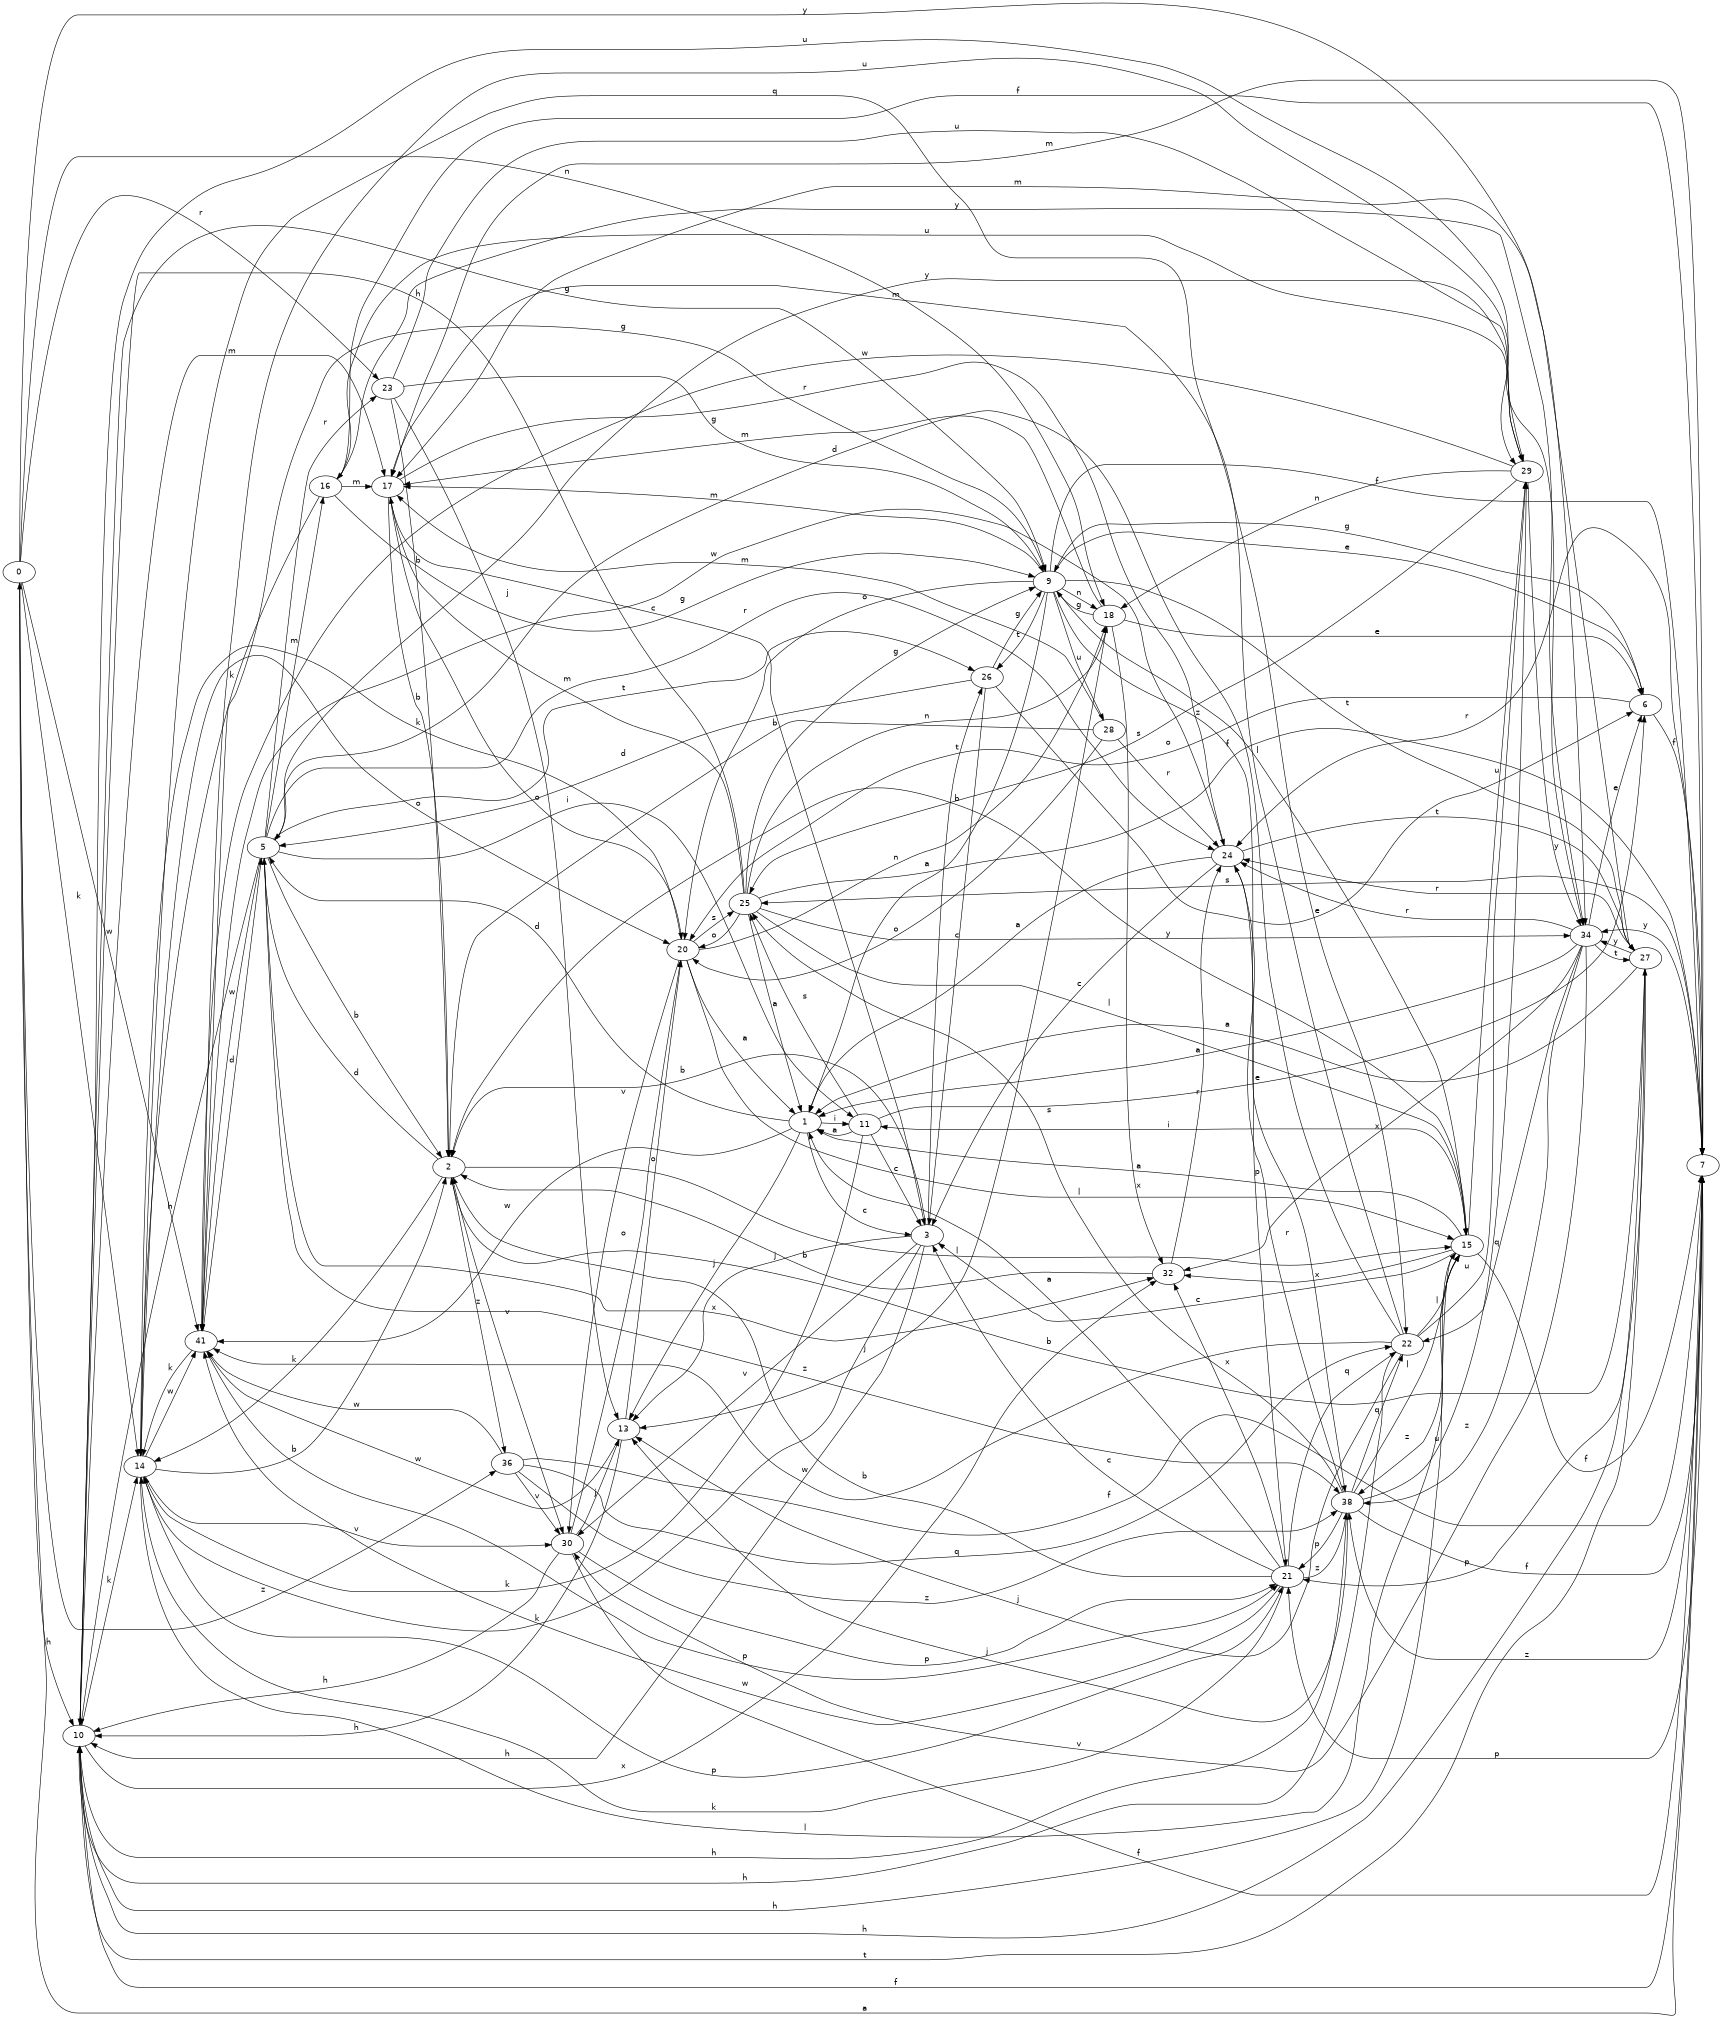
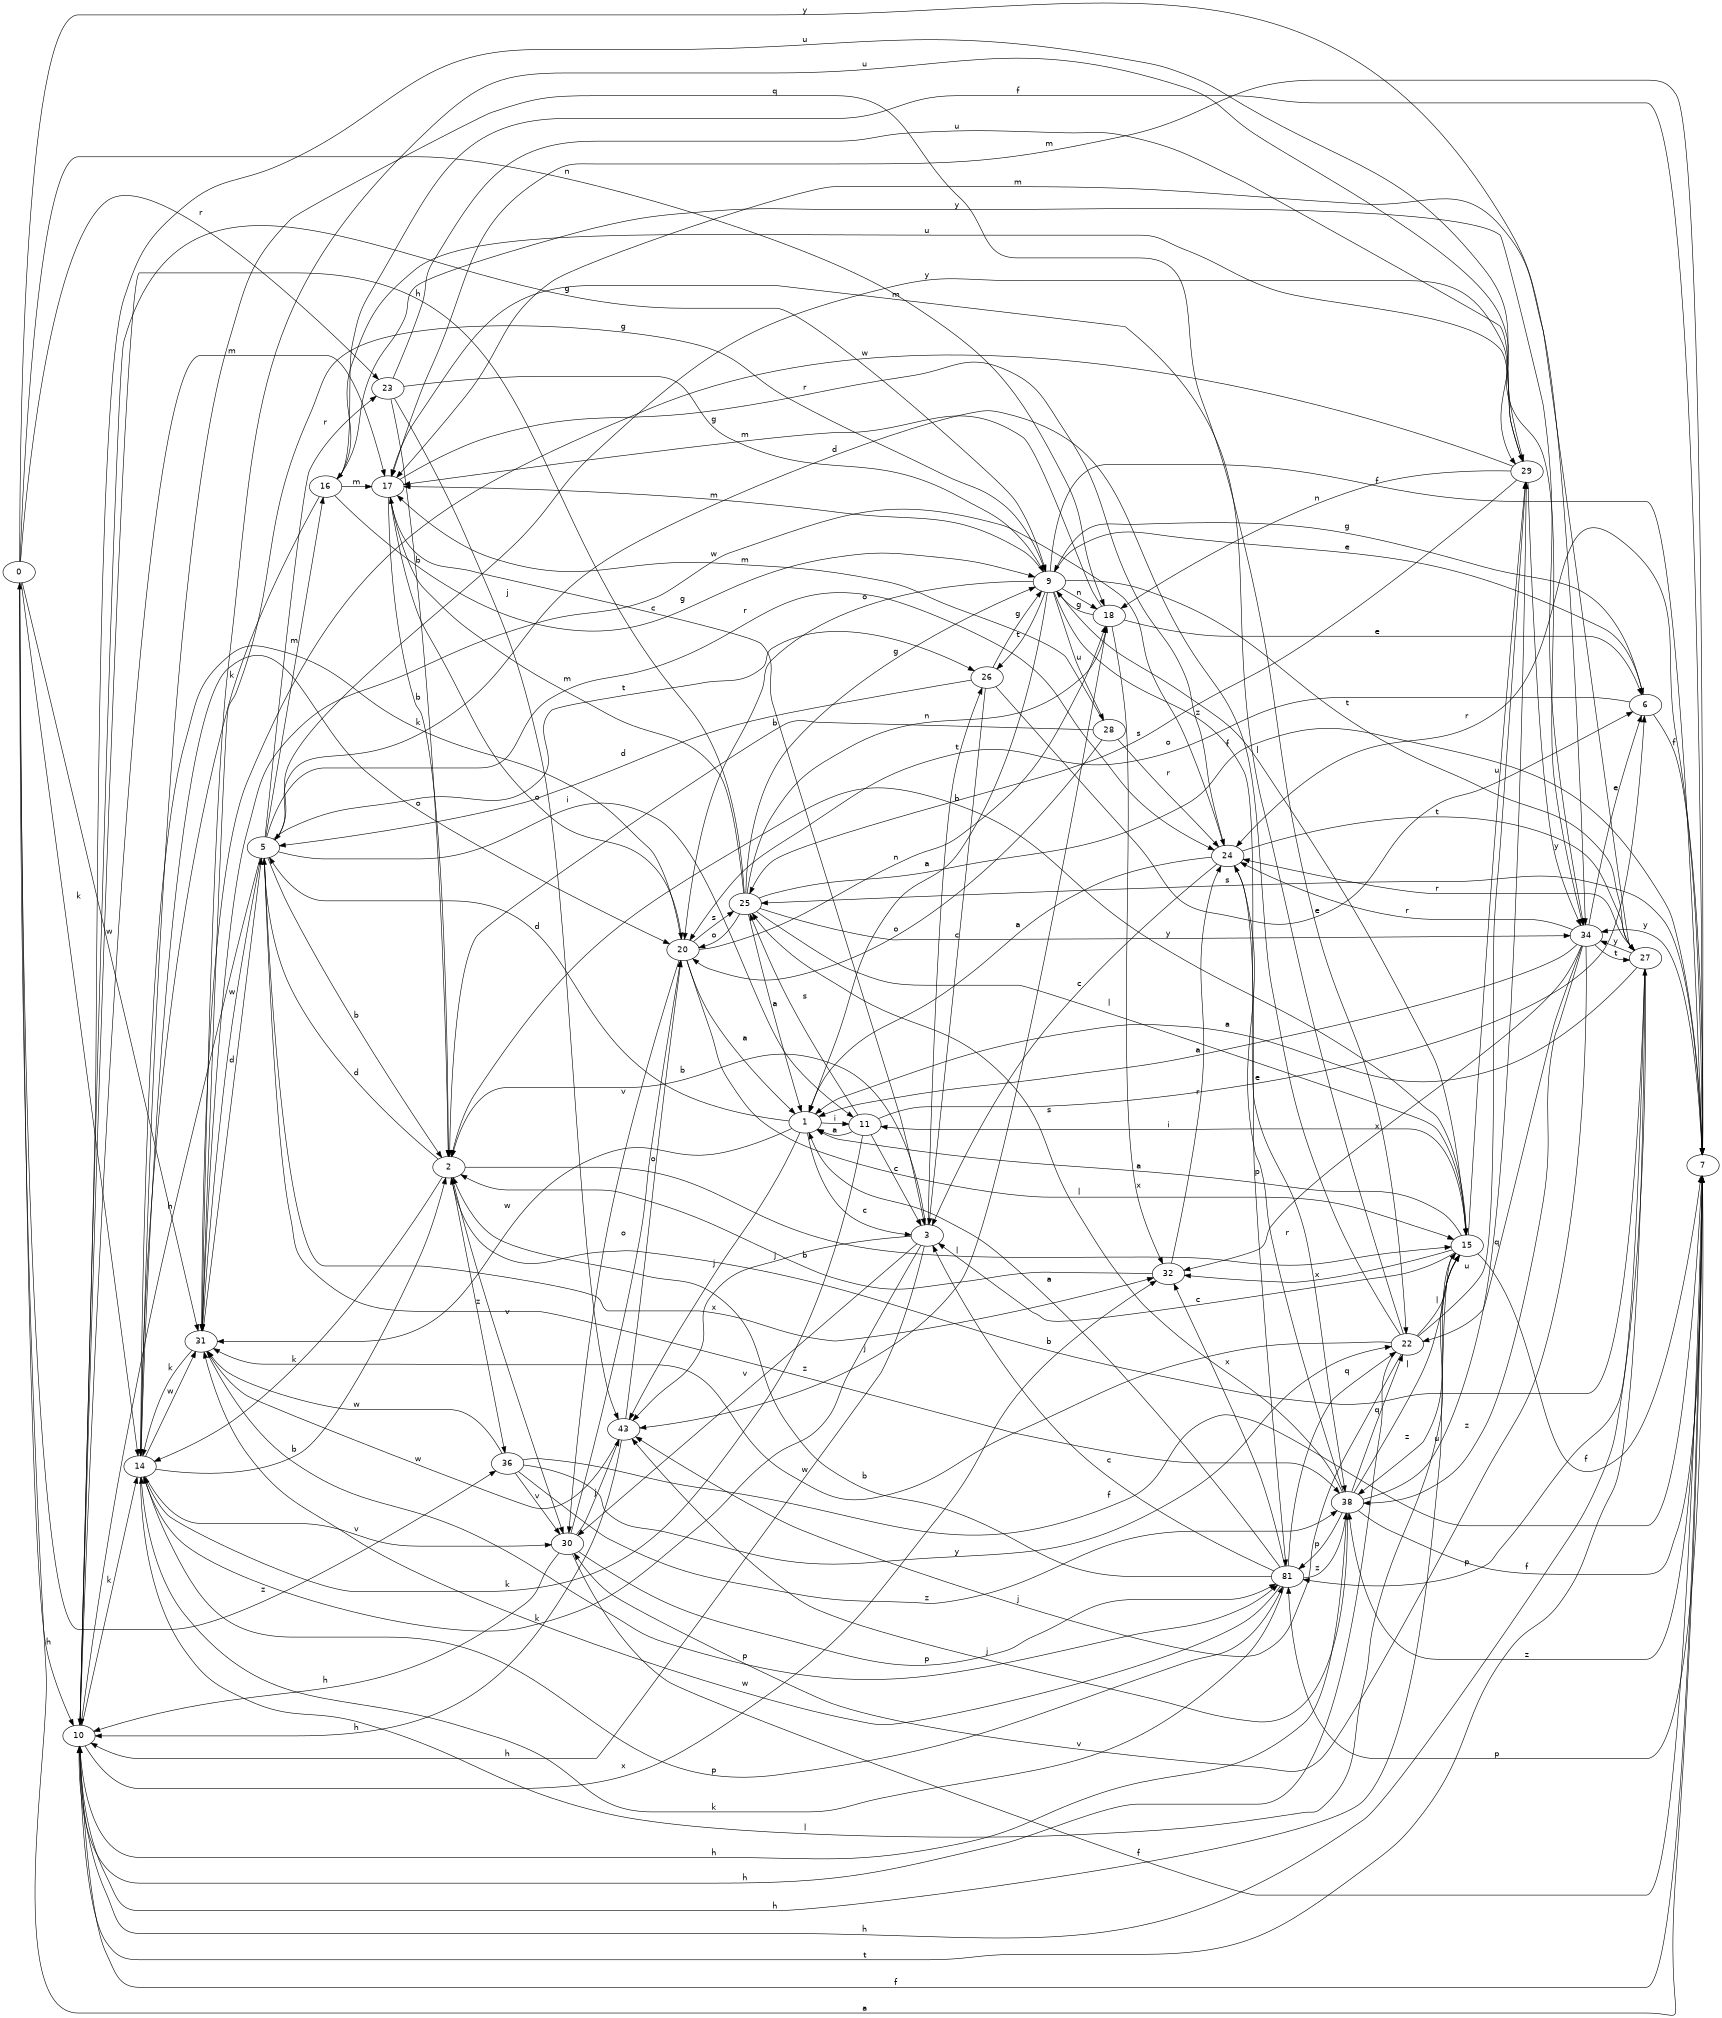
  strict digraph {
    fontname="DejaVu Sans"
    rankdir=LR
    node [fontname="DejaVu Sans"]
    edge [fontname="DejaVu Sans"]
    0
    10
    14
    18
    23
-   31 [label=41]
+   31
    34
    36
    32
    7
    9
    17
    27
    29
    2
    15
    30
    20
-   21
+   21 [label=81]
    22
-   13
+   13 [label=43]
    6
    5
    1
    24
    38
    3
    11
    26
    16
    25
    28
    0 -> 10 [label=h]
    0 -> 14 [label=k]
    0 -> 18 [label=n]
    0 -> 23 [label=r]
    0 -> 31 [label=w]
    0 -> 34 [label=y]
    0 -> 36 [label=z]
    10 -> 14 [label=k]
    10 -> 32 [label=x]
    10 -> 7 [label=f]
    10 -> 9 [label=g]
    10 -> 17 [label=m]
    10 -> 27 [label=t]
    10 -> 29 [label=u]
    14 -> 31 [label=w]
    14 -> 2 [label=b]
    14 -> 15 [label=l]
    14 -> 30 [label=v]
    14 -> 20 [label=o]
    14 -> 21 [label=p]
    14 -> 22 [label=q]
    18 -> 32 [label=x]
    18 -> 9 [label=g]
    18 -> 17 [label=m]
    18 -> 13 [label=j]
    18 -> 6 [label=e]
    23 -> 9 [label=g]
    23 -> 29 [label=u]
    23 -> 2 [label=b]
    23 -> 13 [label=j]
    31 -> 14 [label=k]
    31 -> 9 [label=g]
    31 -> 29 [label=u]
    31 -> 21 [label=p]
    31 -> 5 [label=d]
    34 -> 32 [label=x]
    34 -> 27 [label=t]
    34 -> 30 [label=v]
    34 -> 22 [label=q]
    34 -> 6 [label=e]
    34 -> 1 [label=a]
    34 -> 24 [label=r]
    34 -> 38 [label=z]
    36 -> 31 [label=w]
    36 -> 7 [label=f]
    36 -> 30 [label=v]
-   36 -> 22 [label=q]
+   36 -> 22 [label=y]
    36 -> 38 [label=z]
    32 -> 2 [label=b]
    32 -> 24 [label=r]
    7 -> 0 [label=a]
    7 -> 34 [label=y]
    7 -> 17 [label=m]
    7 -> 21 [label=p]
    7 -> 24 [label=r]
    7 -> 38 [label=z]
    7 -> 25 [label=s]
    9 -> 18 [label=n]
    9 -> 7 [label=f]
    9 -> 17 [label=m]
    9 -> 27 [label=t]
    9 -> 15 [label=l]
    9 -> 20 [label=o]
    9 -> 6 [label=e]
    9 -> 1 [label=a]
    9 -> 38 [label=z]
    9 -> 26 [label=t]
    9 -> 28 [label=u]
    17 -> 2 [label=b]
    17 -> 20 [label=o]
    17 -> 24 [label=r]
    17 -> 3 [label=c]
    27 -> 10 [label=h]
    27 -> 34 [label=y]
    27 -> 17 [label=m]
    27 -> 2 [label=b]
    27 -> 21 [label=p]
    27 -> 1 [label=a]
    27 -> 24 [label=r]
    29 -> 18 [label=n]
    29 -> 31 [label=w]
    29 -> 34 [label=y]
    29 -> 16 [label=u]
    29 -> 25 [label=s]
    2 -> 14 [label=k]
    2 -> 36 [label=z]
    2 -> 15 [label=l]
    2 -> 30 [label=v]
    2 -> 5 [label=d]
    15 -> 10 [label=h]
    15 -> 32 [label=x]
    15 -> 7 [label=f]
    15 -> 29 [label=u]
    15 -> 2 [label=b]
    15 -> 1 [label=a]
    15 -> 38 [label=z]
    15 -> 3 [label=c]
    15 -> 11 [label=i]
    30 -> 10 [label=h]
    30 -> 7 [label=f]
    30 -> 20 [label=o]
    30 -> 21 [label=p]
    30 -> 13 [label=j]
    20 -> 14 [label=k]
    20 -> 18 [label=n]
    20 -> 15 [label=l]
    20 -> 30 [label=v]
    20 -> 1 [label=a]
    20 -> 25 [label=s]
    21 -> 14 [label=k]
    21 -> 31 [label=w]
    21 -> 32 [label=x]
    21 -> 2 [label=b]
    21 -> 22 [label=q]
    21 -> 1 [label=a]
    21 -> 38 [label=z]
    21 -> 3 [label=c]
    22 -> 10 [label=h]
    22 -> 31 [label=w]
    22 -> 17 [label=m]
    22 -> 29 [label=u]
    22 -> 15 [label=l]
    22 -> 13 [label=j]
    22 -> 5 [label=d]
    13 -> 10 [label=h]
    13 -> 31 [label=w]
    13 -> 20 [label=o]
    6 -> 7 [label=f]
    6 -> 9 [label=g]
    6 -> 20 [label=o]
    5 -> 10 [label=h]
    5 -> 23 [label=r]
    5 -> 31 [label=w]
    5 -> 34 [label=y]
    5 -> 32 [label=x]
    5 -> 2 [label=b]
    5 -> 24 [label=r]
    5 -> 38 [label=z]
    5 -> 11 [label=i]
    5 -> 26 [label=t]
    5 -> 16 [label=m]
    1 -> 31 [label=w]
    1 -> 13 [label=j]
    1 -> 5 [label=d]
    1 -> 3 [label=c]
    1 -> 11 [label=i]
    24 -> 31 [label=w]
    24 -> 27 [label=t]
    24 -> 21 [label=p]
    24 -> 1 [label=a]
    24 -> 3 [label=c]
    38 -> 10 [label=h]
    38 -> 7 [label=f]
    38 -> 29 [label=u]
    38 -> 15 [label=l]
    38 -> 21 [label=p]
    38 -> 22 [label=q]
    38 -> 13 [label=j]
    38 -> 24 [label=r]
    38 -> 25 [label=s]
    3 -> 10 [label=h]
    3 -> 14 [label=k]
    3 -> 2 [label=b]
    3 -> 30 [label=v]
    3 -> 13 [label=j]
    3 -> 26 [label=t]
    11 -> 14 [label=k]
    11 -> 6 [label=e]
    11 -> 1 [label=a]
    11 -> 3 [label=c]
    11 -> 25 [label=s]
    26 -> 9 [label=g]
    26 -> 6 [label=e]
    26 -> 5 [label=d]
    26 -> 3 [label=c]
    16 -> 14 [label=k]
    16 -> 34 [label=y]
    16 -> 7 [label=f]
    16 -> 9 [label=g]
    16 -> 17 [label=m]
    25 -> 10 [label=h]
    25 -> 18 [label=n]
    25 -> 34 [label=y]
    25 -> 7 [label=f]
    25 -> 9 [label=g]
    25 -> 17 [label=m]
    25 -> 15 [label=l]
    25 -> 20 [label=o]
    25 -> 1 [label=a]
    28 -> 17 [label=m]
    28 -> 2 [label=b]
    28 -> 20 [label=o]
    28 -> 24 [label=r]
  }
